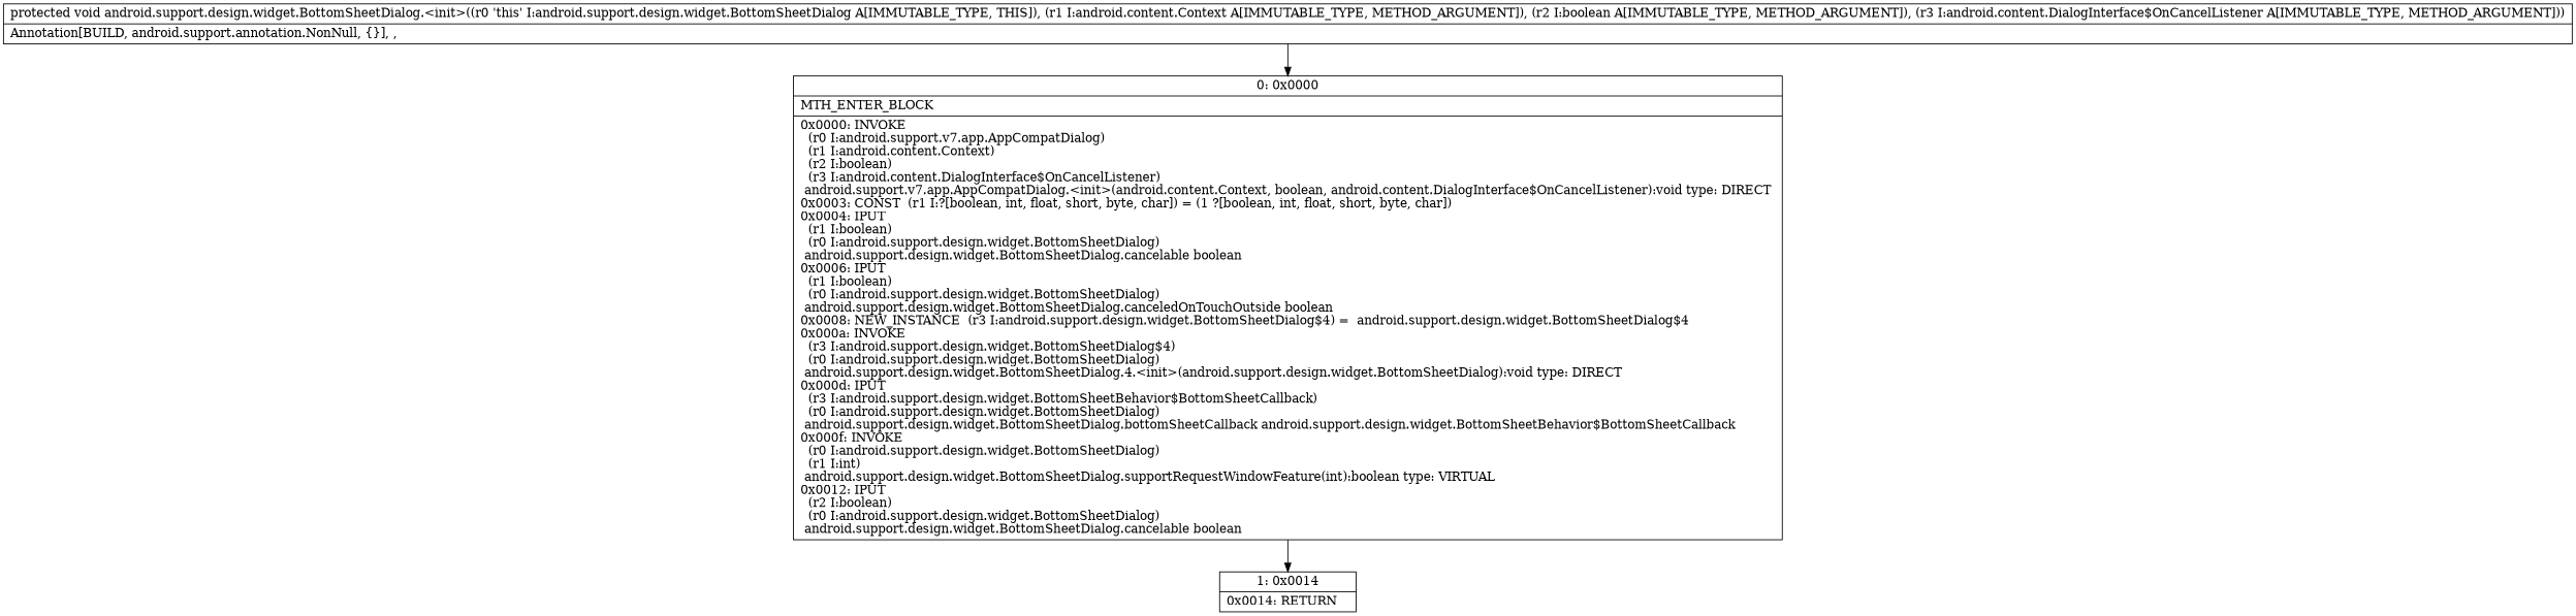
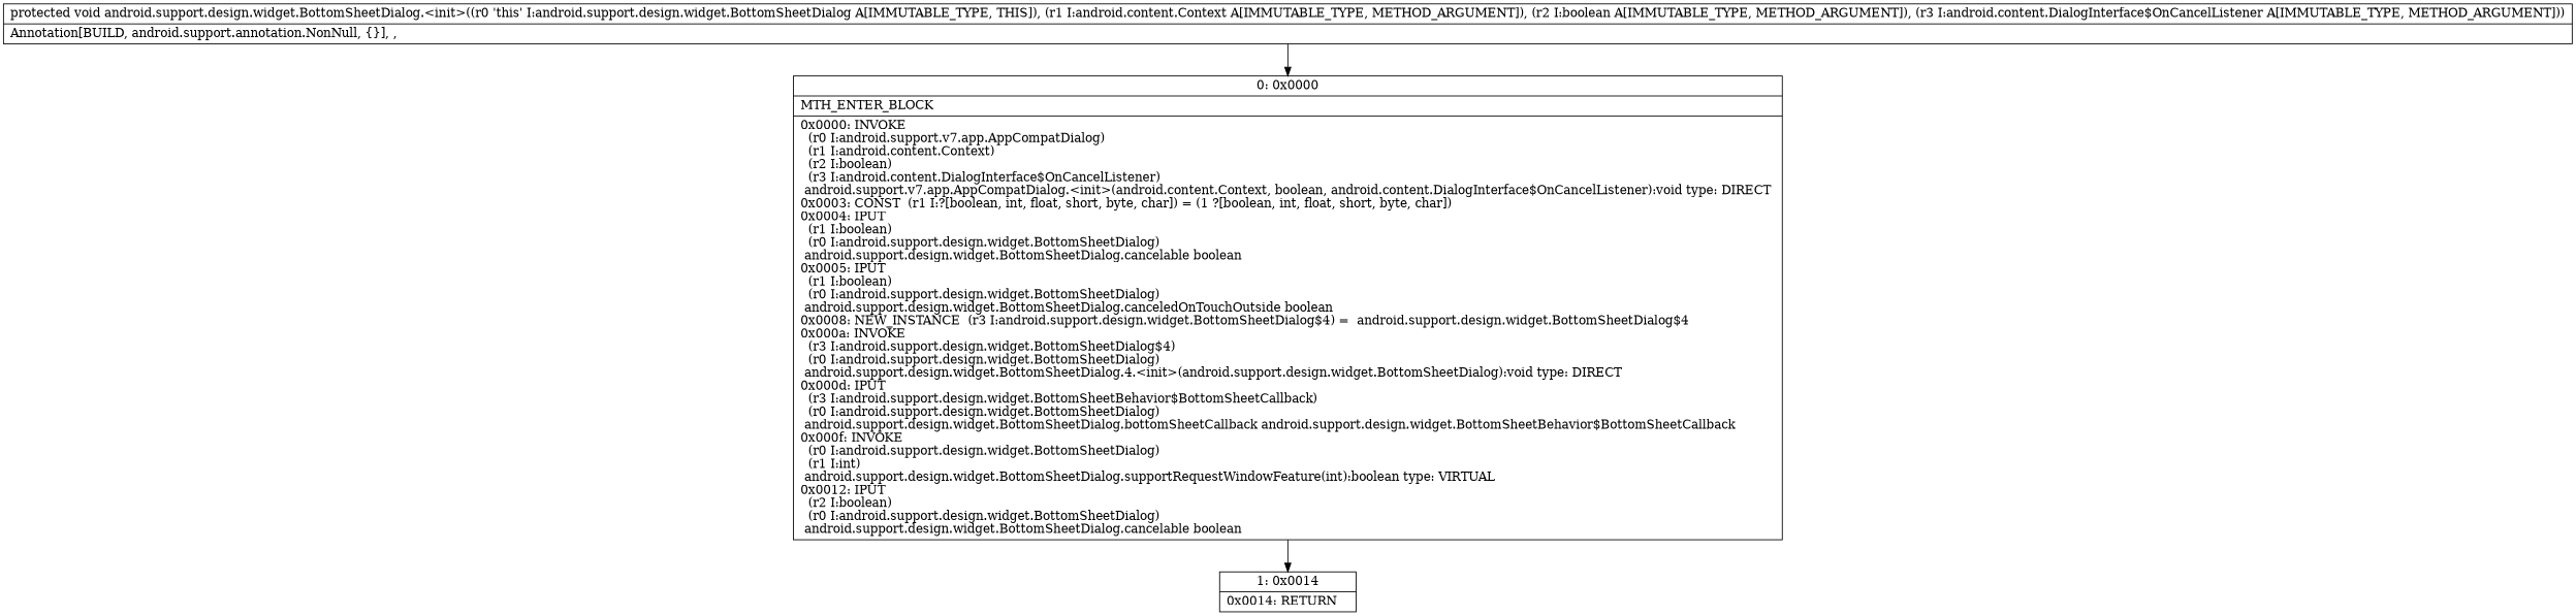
  digraph {
    node [shape=record]
-   n1 [label="{0\:\ 0x0000|MTH_ENTER_BLOCK\l|0x0000: INVOKE  \l  (r0 I:android.support.v7.app.AppCompatDialog)\l  (r1 I:android.content.Context)\l  (r2 I:boolean)\l  (r3 I:android.content.DialogInterface$OnCancelListener)\l android.support.v7.app.AppCompatDialog.\<init\>(android.content.Context, boolean, android.content.DialogInterface$OnCancelListener):void type: DIRECT \l0x0003: CONST  (r1 I:?[boolean, int, float, short, byte, char]) = (1 ?[boolean, int, float, short, byte, char]) \l0x0004: IPUT  \l  (r1 I:boolean)\l  (r0 I:android.support.design.widget.BottomSheetDialog)\l android.support.design.widget.BottomSheetDialog.cancelable boolean \l0x0006: IPUT  \l  (r1 I:boolean)\l  (r0 I:android.support.design.widget.BottomSheetDialog)\l android.support.design.widget.BottomSheetDialog.canceledOnTouchOutside boolean \l0x0008: NEW_INSTANCE  (r3 I:android.support.design.widget.BottomSheetDialog$4) =  android.support.design.widget.BottomSheetDialog$4 \l0x000a: INVOKE  \l  (r3 I:android.support.design.widget.BottomSheetDialog$4)\l  (r0 I:android.support.design.widget.BottomSheetDialog)\l android.support.design.widget.BottomSheetDialog.4.\<init\>(android.support.design.widget.BottomSheetDialog):void type: DIRECT \l0x000d: IPUT  \l  (r3 I:android.support.design.widget.BottomSheetBehavior$BottomSheetCallback)\l  (r0 I:android.support.design.widget.BottomSheetDialog)\l android.support.design.widget.BottomSheetDialog.bottomSheetCallback android.support.design.widget.BottomSheetBehavior$BottomSheetCallback \l0x000f: INVOKE  \l  (r0 I:android.support.design.widget.BottomSheetDialog)\l  (r1 I:int)\l android.support.design.widget.BottomSheetDialog.supportRequestWindowFeature(int):boolean type: VIRTUAL \l0x0012: IPUT  \l  (r2 I:boolean)\l  (r0 I:android.support.design.widget.BottomSheetDialog)\l android.support.design.widget.BottomSheetDialog.cancelable boolean \l}"]
+   n1 [label="{0\:\ 0x0000|MTH_ENTER_BLOCK\l|0x0000: INVOKE  \l  (r0 I:android.support.v7.app.AppCompatDialog)\l  (r1 I:android.content.Context)\l  (r2 I:boolean)\l  (r3 I:android.content.DialogInterface$OnCancelListener)\l android.support.v7.app.AppCompatDialog.\<init\>(android.content.Context, boolean, android.content.DialogInterface$OnCancelListener):void type: DIRECT \l0x0003: CONST  (r1 I:?[boolean, int, float, short, byte, char]) = (1 ?[boolean, int, float, short, byte, char]) \l0x0004: IPUT  \l  (r1 I:boolean)\l  (r0 I:android.support.design.widget.BottomSheetDialog)\l android.support.design.widget.BottomSheetDialog.cancelable boolean \l0x0005: IPUT  \l  (r1 I:boolean)\l  (r0 I:android.support.design.widget.BottomSheetDialog)\l android.support.design.widget.BottomSheetDialog.canceledOnTouchOutside boolean \l0x0008: NEW_INSTANCE  (r3 I:android.support.design.widget.BottomSheetDialog$4) =  android.support.design.widget.BottomSheetDialog$4 \l0x000a: INVOKE  \l  (r3 I:android.support.design.widget.BottomSheetDialog$4)\l  (r0 I:android.support.design.widget.BottomSheetDialog)\l android.support.design.widget.BottomSheetDialog.4.\<init\>(android.support.design.widget.BottomSheetDialog):void type: DIRECT \l0x000d: IPUT  \l  (r3 I:android.support.design.widget.BottomSheetBehavior$BottomSheetCallback)\l  (r0 I:android.support.design.widget.BottomSheetDialog)\l android.support.design.widget.BottomSheetDialog.bottomSheetCallback android.support.design.widget.BottomSheetBehavior$BottomSheetCallback \l0x000f: INVOKE  \l  (r0 I:android.support.design.widget.BottomSheetDialog)\l  (r1 I:int)\l android.support.design.widget.BottomSheetDialog.supportRequestWindowFeature(int):boolean type: VIRTUAL \l0x0012: IPUT  \l  (r2 I:boolean)\l  (r0 I:android.support.design.widget.BottomSheetDialog)\l android.support.design.widget.BottomSheetDialog.cancelable boolean \l}"]
    n2 [label="{1\:\ 0x0014|0x0014: RETURN   \l}"]
    n3 [label="{protected void android.support.design.widget.BottomSheetDialog.\<init\>((r0 'this' I:android.support.design.widget.BottomSheetDialog A[IMMUTABLE_TYPE, THIS]), (r1 I:android.content.Context A[IMMUTABLE_TYPE, METHOD_ARGUMENT]), (r2 I:boolean A[IMMUTABLE_TYPE, METHOD_ARGUMENT]), (r3 I:android.content.DialogInterface$OnCancelListener A[IMMUTABLE_TYPE, METHOD_ARGUMENT]))  | Annotation[BUILD, android.support.annotation.NonNull, \{\}], , \l}"]
    n1 -> n2
    n3 -> n1
  }
